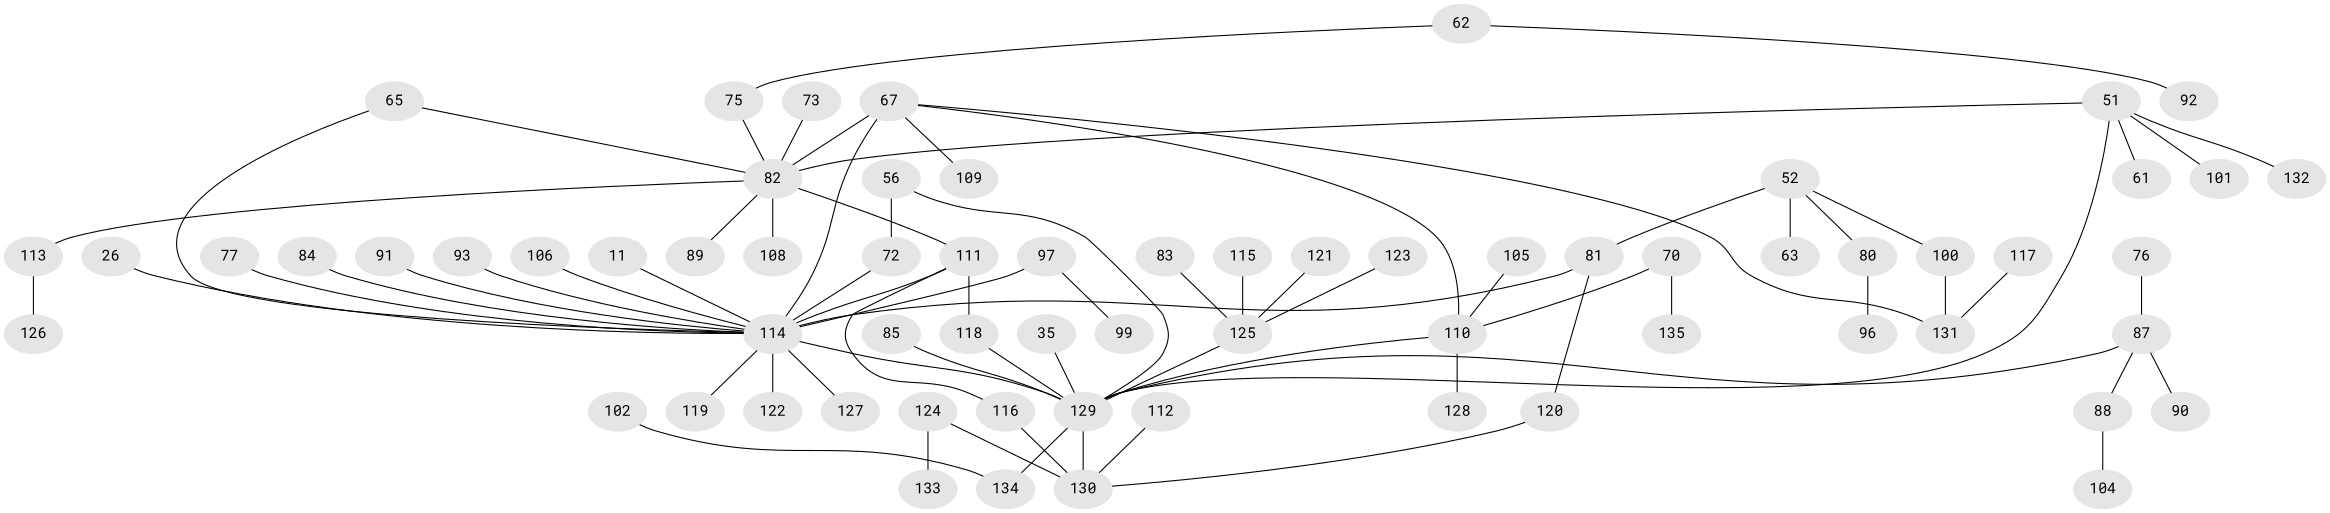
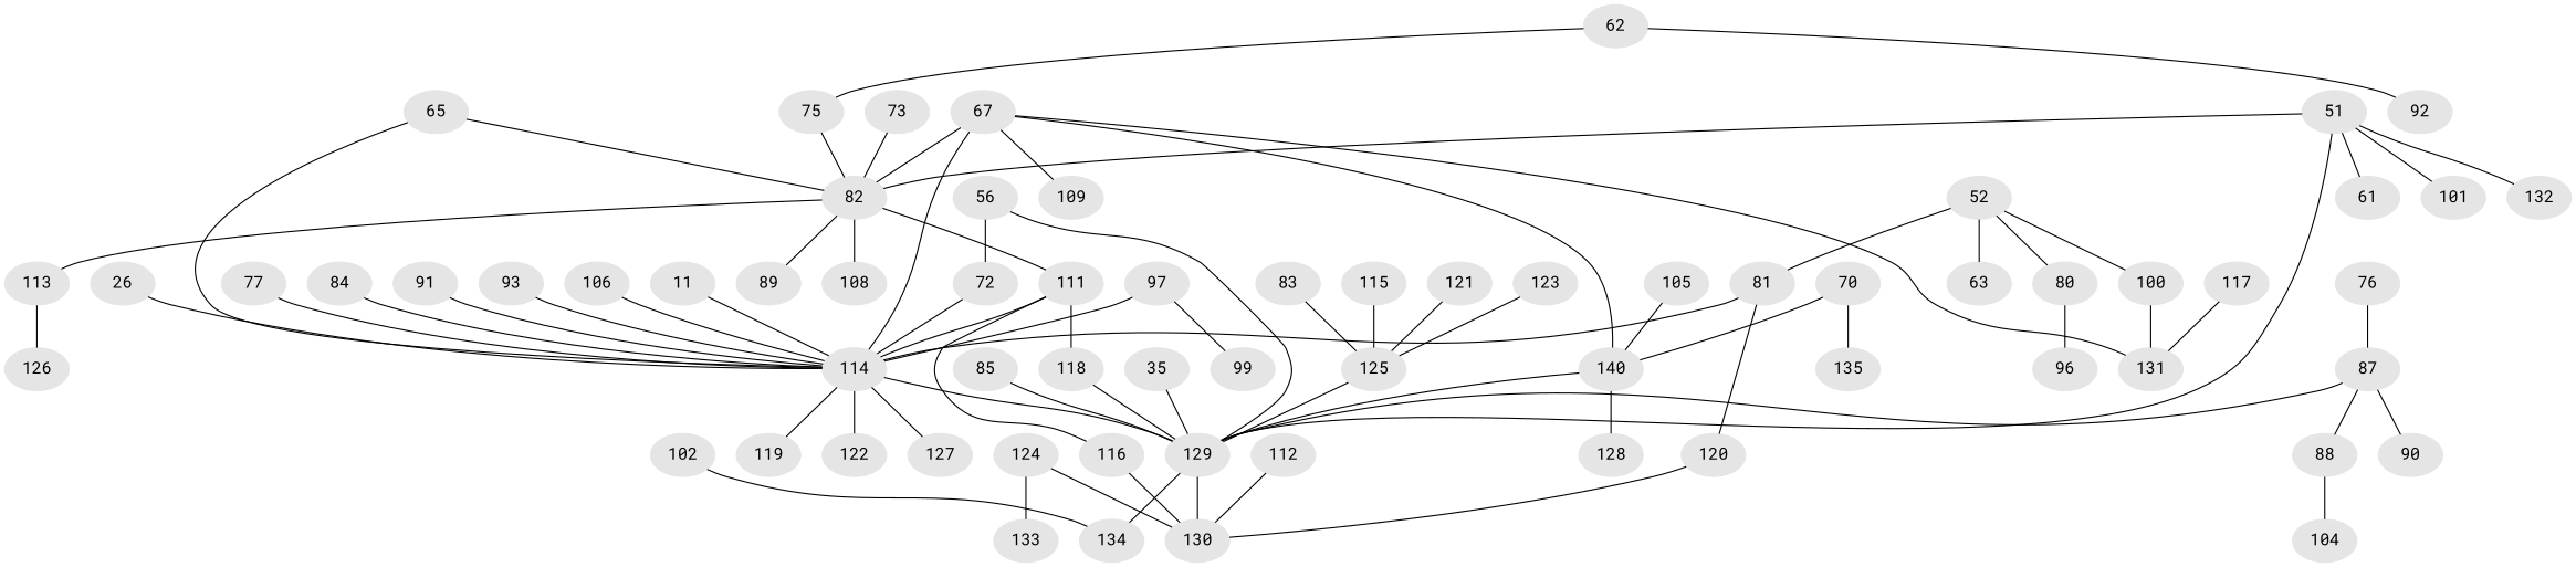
  graph {
    fontname="Roboto Mono"
    node [color=gray90 fontname="Roboto Mono" style=filled]
    edge [fontname="Roboto Mono"]
    114 [super="+98+16+12+74"]
    129 [super="+2+5+95"]
    119
    122 [super="+46"]
    127
    11
    134 [super="+94"]
    130 [super="+7"]
    35
    51 [super="+10+28+50"]
    61 [super="+54"]
    82 [super="+14+25+48+36+27+79"]
    101
    132
    89
    108
    111
    113
    52
    63
    80
    81 [super="+9"]
    100
    96
    120 [super="+86"]
    131 [super="+43"]
    56 [super="+49"]
    72
    75 [super="+53"]
    62
    92
    65
    n33 [label=26]
    67 [super="+31+47+42+41+57"]
    109
-   110 [super="+68+107"]
+   110 [super="+68+107" label=140]
    128
    70
    135
    73
    76 [super="+38"]
    87 [super="+19+29"]
    88
    90
    77 [super="+4"]
    83 [super="+60"]
    125 [super="+69+40"]
    116
    118 [super="+44"]
    126
    84 [super="+24"]
    85
    104
    91
    93
    97
    99
    102
    105
    106
    112
    115
    117
    121
    123
    124 [super="+103"]
    133
    114 -- 129 [weight=3]
    114 -- 119
    114 -- 122
    114 -- 127
    129 -- 134
    129 -- 130
    11 -- 114
    35 -- 129
    51 -- 129
    51 -- 61 [weight=2]
    51 -- 82 [weight=2]
    51 -- 101
    51 -- 132
    82 -- 89
    82 -- 108
    82 -- 111
    82 -- 113
    111 -- 114
    111 -- 116
    111 -- 118
    113 -- 126
    52 -- 63
    52 -- 80
    52 -- 81 [weight=2]
    52 -- 100
    80 -- 96
    81 -- 114
    81 -- 120
    100 -- 131
    120 -- 130
    56 -- 129
    56 -- 72
    72 -- 114
    75 -- 82
    62 -- 75
    62 -- 92
    65 -- 114
    65 -- 82
    n33 -- 114
    67 -- 114 [weight=2]
    67 -- 82 [weight=2]
    67 -- 131
    67 -- 109
    67 -- 110
    110 -- 129 [weight=2]
    110 -- 128
    70 -- 110
    70 -- 135
    73 -- 82
    76 -- 87
    87 -- 129
    87 -- 88
    87 -- 90
    88 -- 104
    77 -- 114
    83 -- 125
    125 -- 129
    116 -- 130
    118 -- 129
    84 -- 114
    85 -- 129
    91 -- 114
    93 -- 114
    97 -- 114
    97 -- 99
    102 -- 134
    105 -- 110
    106 -- 114
    112 -- 130
    115 -- 125
    117 -- 131
    121 -- 125
    123 -- 125
    124 -- 130
    124 -- 133
  }
